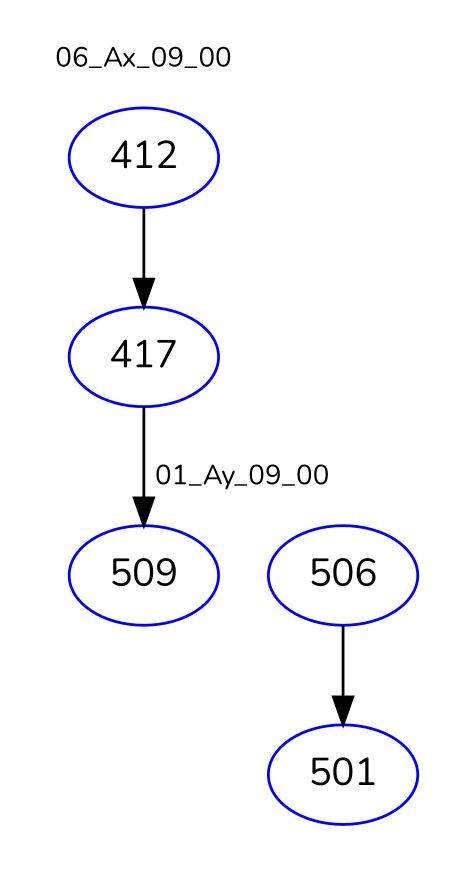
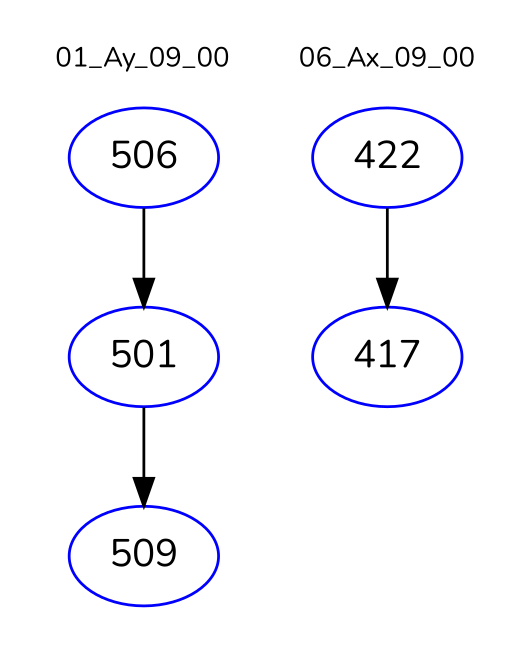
  digraph {
    fontname=Nunito
    node [color=blue fontname=Nunito]
    edge [color=black fontname=Nunito]
    n1 [label=506]
    n2 [label=501]
    n3 [label=509]
-   n4 [label=412]
+   n4 [label=422]
    n5 [label=417]
    subgraph cluster_1 {
      color=white
      fontsize=10
      label="01_Ay_09_00"
      n1
      n2
      n3
    }
    subgraph cluster_2 {
      color=white
      fontsize=10
      label="06_Ax_09_00"
      n4
      n5
    }
    n1 -> n2
-   n5 -> n3
+   n2 -> n3
    n4 -> n5
  }
